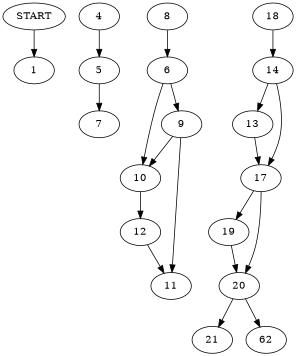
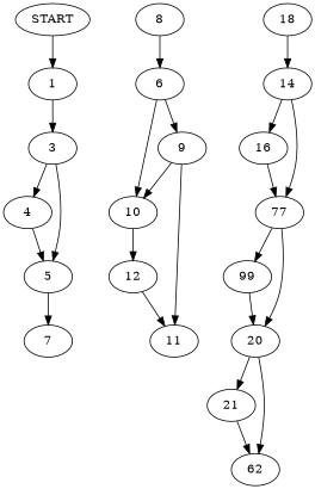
  digraph {
    n1 [label=START]
    1
+   3
    4
    5
    7
    6
    9
    10
    11
    12
    8
    14
-   16 [label=13]
-   17
-   19
+   16
+   17 [label=77]
+   19 [label=99]
    20
    18
    21
    n20 [label=62]
    n1 -> 1
+   1 -> 3
+   3 -> 4
+   3 -> 5
    4 -> 5
    5 -> 7
    6 -> 9
    6 -> 10
    9 -> 10
    9 -> 11
    10 -> 12
    12 -> 11
    8 -> 6
    14 -> 16
    14 -> 17
    16 -> 17
    17 -> 19
    17 -> 20
    19 -> 20
    20 -> 21
    20 -> n20
    18 -> 14
+   21 -> n20
  }
